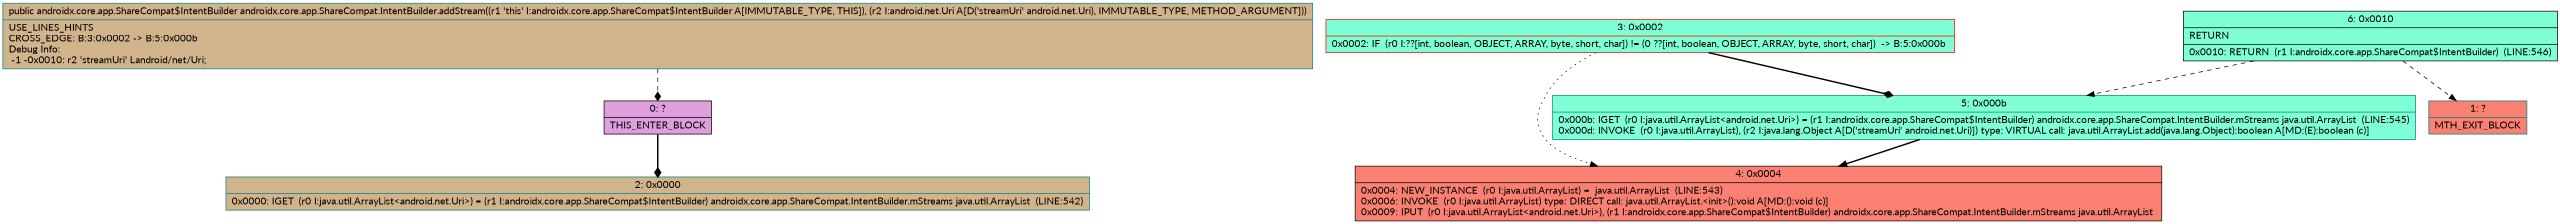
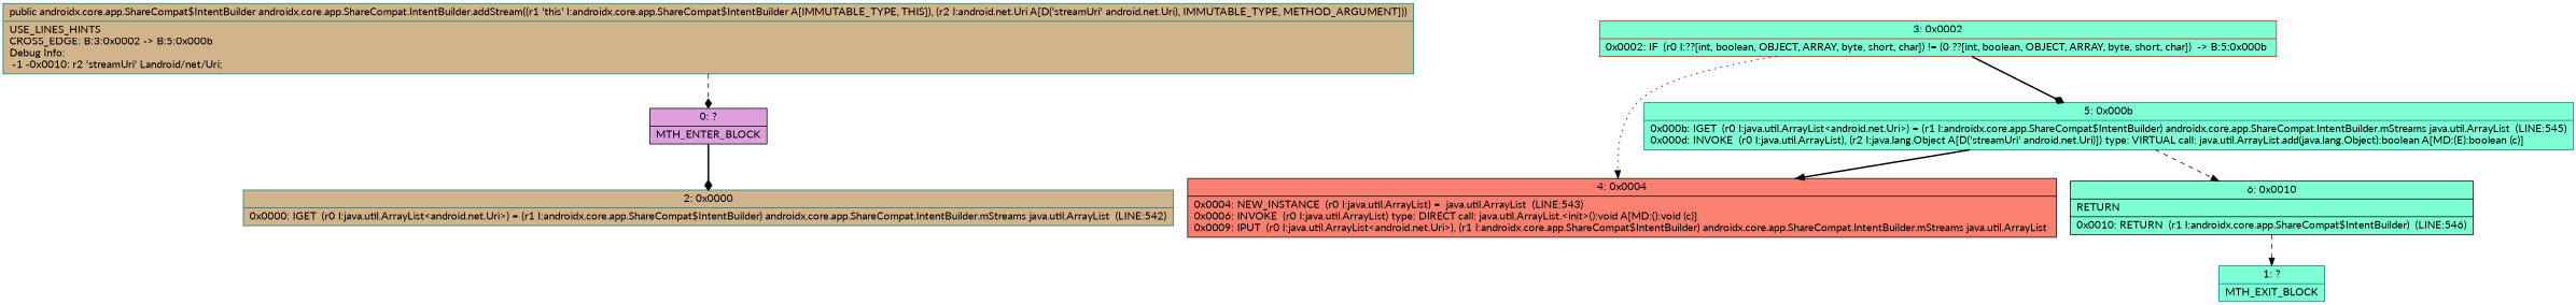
  digraph {
    fontname=Lato
    node [color=teal fillcolor=aquamarine fontname=Lato shape=record style=filled]
    edge [arrowhead=normal fontname=Lato style=bold]
-   n1 [color=black fillcolor=plum label="{0\:\ ?|THIS_ENTER_BLOCK\l}"]
+   n1 [color=black fillcolor=plum label="{0\:\ ?|MTH_ENTER_BLOCK\l}"]
    n2 [fillcolor=tan label="{2\:\ 0x0000|0x0000: IGET  (r0 I:java.util.ArrayList\<android.net.Uri\>) = (r1 I:androidx.core.app.ShareCompat$IntentBuilder) androidx.core.app.ShareCompat.IntentBuilder.mStreams java.util.ArrayList  (LINE:542)\l}"]
    n3 [color=red label="{3\:\ 0x0002|0x0002: IF  (r0 I:??[int, boolean, OBJECT, ARRAY, byte, short, char]) != (0 ??[int, boolean, OBJECT, ARRAY, byte, short, char])  \-\> B:5:0x000b \l}"]
    n4 [color=black fillcolor=salmon label="{4\:\ 0x0004|0x0004: NEW_INSTANCE  (r0 I:java.util.ArrayList) =  java.util.ArrayList  (LINE:543)\l0x0006: INVOKE  (r0 I:java.util.ArrayList) type: DIRECT call: java.util.ArrayList.\<init\>():void A[MD:():void (c)]\l0x0009: IPUT  (r0 I:java.util.ArrayList\<android.net.Uri\>), (r1 I:androidx.core.app.ShareCompat$IntentBuilder) androidx.core.app.ShareCompat.IntentBuilder.mStreams java.util.ArrayList \l}"]
    n5 [label="{5\:\ 0x000b|0x000b: IGET  (r0 I:java.util.ArrayList\<android.net.Uri\>) = (r1 I:androidx.core.app.ShareCompat$IntentBuilder) androidx.core.app.ShareCompat.IntentBuilder.mStreams java.util.ArrayList  (LINE:545)\l0x000d: INVOKE  (r0 I:java.util.ArrayList), (r2 I:java.lang.Object A[D('streamUri' android.net.Uri)]) type: VIRTUAL call: java.util.ArrayList.add(java.lang.Object):boolean A[MD:(E):boolean (c)]\l}"]
    n6 [color=black label="{6\:\ 0x0010|RETURN\l|0x0010: RETURN  (r1 I:androidx.core.app.ShareCompat$IntentBuilder)  (LINE:546)\l}"]
-   n7 [fillcolor=salmon label="{1\:\ ?|MTH_EXIT_BLOCK\l}"]
+   n7 [label="{1\:\ ?|MTH_EXIT_BLOCK\l}"]
    n8 [fillcolor=tan label="{public androidx.core.app.ShareCompat$IntentBuilder androidx.core.app.ShareCompat.IntentBuilder.addStream((r1 'this' I:androidx.core.app.ShareCompat$IntentBuilder A[IMMUTABLE_TYPE, THIS]), (r2 I:android.net.Uri A[D('streamUri' android.net.Uri), IMMUTABLE_TYPE, METHOD_ARGUMENT]))  | USE_LINES_HINTS\lCROSS_EDGE: B:3:0x0002 \-\> B:5:0x000b\lDebug Info:\l  \-1 \-0x0010: r2 'streamUri' Landroid\/net\/Uri;\l}"]
    n1 -> n2 [arrowhead=diamond]
    n3 -> n4 [style=dotted]
    n3 -> n5 [arrowhead=diamond]
    n5 -> n4
-   n6 -> n5 [style=dashed]
+   n5 -> n6 [style=dashed]
    n6 -> n7 [style=dashed]
    n8 -> n1 [arrowhead=diamond style=dashed]
  }
